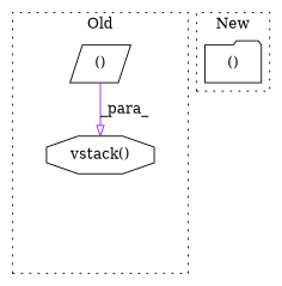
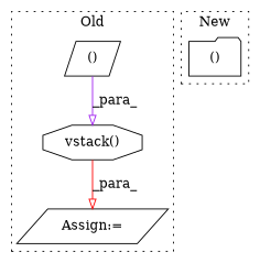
  digraph {
    node [a=54 shape=parallelogram]
    edge [style=solid arrowhead=onormal]
    n1 [a=75 l="23,1" label="vstack()" s="7246,7302" shape=octagon]
+   n2 [a=68 l=3 label="Assign:=" s=7243]
    n3 [l=22 label="()" s=7279]
    n4 [l=0 label="()" s=7447 shape=folder]
    subgraph cluster_1 {
      label=Old
      style=dotted
      n1
+     n2
      n3
    }
    subgraph cluster_2 {
      label=New
      style=dotted
      n4
    }
+   n1 -> n2 [label=_para_ color=red]
    n3 -> n1 [label=_para_ color=purple]
  }
